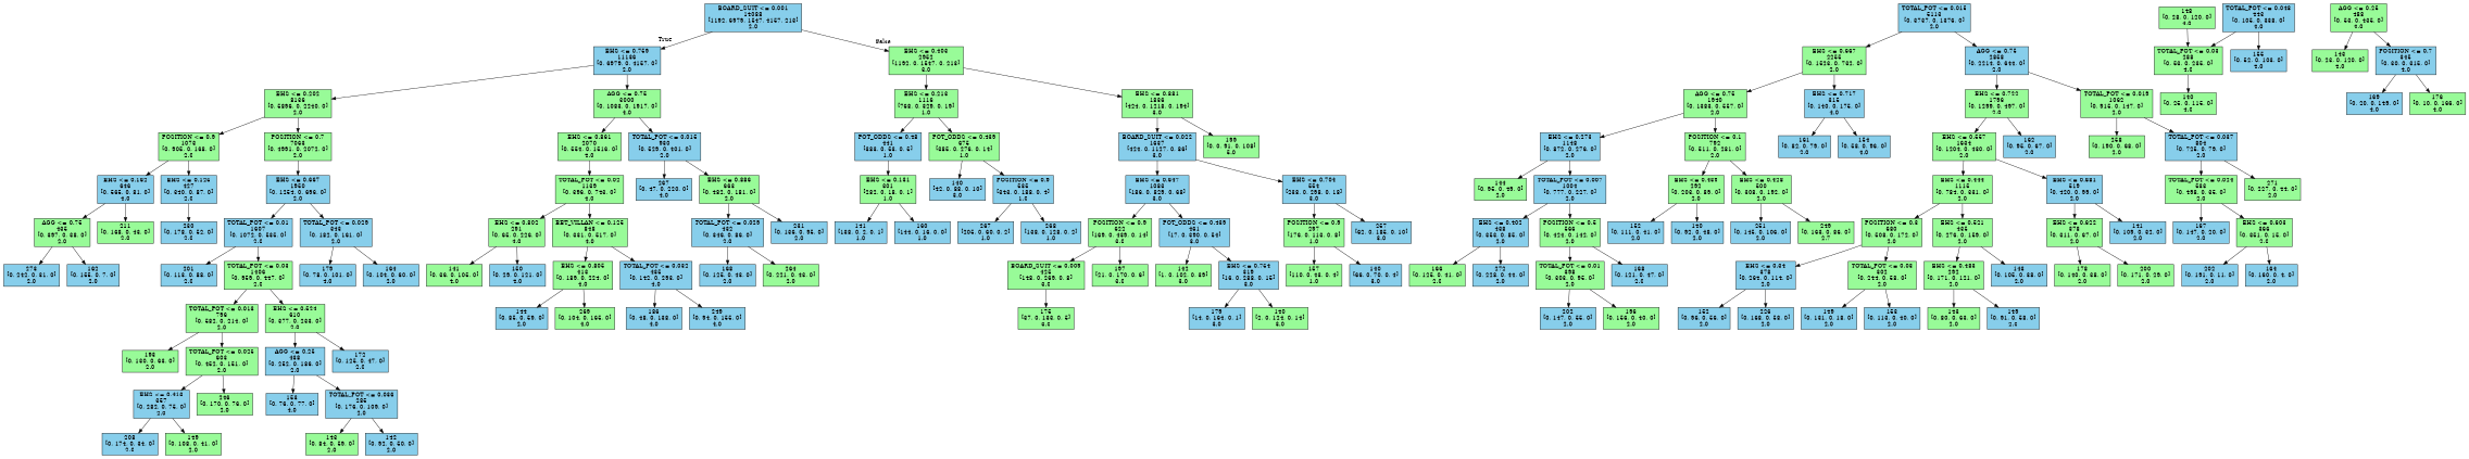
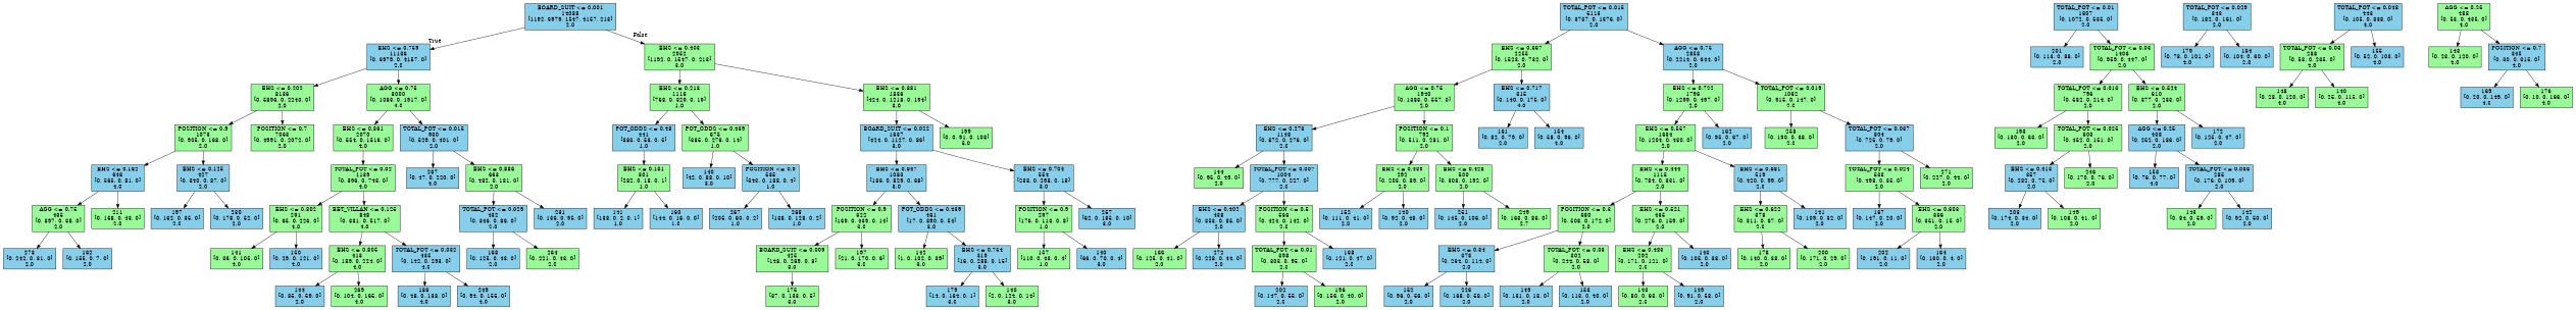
  digraph {
    node [fillcolor=skyblue shape=box style=filled]
    n1 [label="BOARD_SUIT <= 0.001\n14088\n[1192, 6979, 1547, 4157, 213]\n2.0"]
    n2 [label="EHS <= 0.759\n11136\n[0, 6979, 0, 4157, 0]\n2.0"]
    n3 [fillcolor=palegreen label="EHS <= 0.403\n2952\n[1192, 0, 1547, 0, 213]\n3.0"]
    n4 [fillcolor=palegreen label="EHS <= 0.202\n8136\n[0, 5896, 0, 2240, 0]\n2.0"]
    n5 [fillcolor=palegreen label="AGG <= 0.75\n3000\n[0, 1083, 0, 1917, 0]\n4.0"]
    n6 [fillcolor=palegreen label="EHS <= 0.213\n1116\n[768, 0, 329, 0, 19]\n1.0"]
    n7 [fillcolor=palegreen label="EHS <= 0.881\n1836\n[424, 0, 1218, 0, 194]\n3.0"]
    n8 [fillcolor=palegreen label="POSITION <= 0.9\n1073\n[0, 905, 0, 168, 0]\n2.0"]
    n9 [fillcolor=palegreen label="POSITION <= 0.7\n7063\n[0, 4991, 0, 2072, 0]\n2.0"]
    n10 [fillcolor=palegreen label="EHS <= 0.861\n2070\n[0, 554, 0, 1516, 0]\n4.0"]
    n11 [label="TOTAL_POT <= 0.015\n930\n[0, 529, 0, 401, 0]\n2.0"]
    n12 [label="EHS <= 0.162\n646\n[0, 565, 0, 81, 0]\n4.0"]
    n13 [label="EHS <= 0.125\n427\n[0, 340, 0, 87, 0]\n2.0"]
-   n14 [label="EHS <= 0.667\n1950\n[0, 1254, 0, 696, 0]\n2.0"]
    n15 [fillcolor=palegreen label="AGG <= 0.75\n435\n[0, 397, 0, 38, 0]\n2.0"]
    n16 [fillcolor=palegreen label="211\n[0, 168, 0, 43, 0]\n2.0"]
+   n17 [label="197\n[0, 162, 0, 35, 0]\n2.0"]
    n18 [label="230\n[0, 178, 0, 52, 0]\n2.0"]
    n19 [label="273\n[0, 242, 0, 31, 0]\n2.0"]
    n20 [label="162\n[0, 155, 0, 7, 0]\n2.0"]
    n21 [label="TOTAL_POT <= 0.015\n5113\n[0, 3737, 0, 1376, 0]\n2.0"]
    n22 [fillcolor=palegreen label="EHS <= 0.667\n2255\n[0, 1523, 0, 732, 0]\n2.0"]
    n23 [label="AGG <= 0.75\n2858\n[0, 2214, 0, 644, 0]\n2.0"]
    n24 [label="TOTAL_POT <= 0.01\n1607\n[0, 1072, 0, 535, 0]\n2.0"]
    n25 [label="TOTAL_POT <= 0.029\n343\n[0, 182, 0, 161, 0]\n2.0"]
    n26 [fillcolor=palegreen label="AGG <= 0.75\n1940\n[0, 1383, 0, 557, 0]\n2.0"]
    n27 [label="EHS <= 0.717\n315\n[0, 140, 0, 175, 0]\n4.0"]
    n28 [fillcolor=palegreen label="EHS <= 0.722\n1796\n[0, 1299, 0, 497, 0]\n2.0"]
    n29 [fillcolor=palegreen label="TOTAL_POT <= 0.019\n1062\n[0, 915, 0, 147, 0]\n2.0"]
    n30 [label="EHS <= 0.273\n1148\n[0, 872, 0, 276, 0]\n2.0"]
    n31 [fillcolor=palegreen label="POSITION <= 0.1\n792\n[0, 511, 0, 281, 0]\n2.0"]
    n32 [label="161\n[0, 82, 0, 79, 0]\n2.0"]
    n33 [label="154\n[0, 58, 0, 96, 0]\n4.0"]
    n34 [fillcolor=palegreen label="144\n[0, 95, 0, 49, 0]\n2.0"]
    n35 [label="TOTAL_POT <= 0.007\n1004\n[0, 777, 0, 227, 0]\n2.0"]
    n36 [fillcolor=palegreen label="EHS <= 0.439\n292\n[0, 203, 0, 89, 0]\n2.0"]
    n37 [fillcolor=palegreen label="EHS <= 0.428\n500\n[0, 308, 0, 192, 0]\n2.0"]
    n38 [label="EHS <= 0.402\n438\n[0, 353, 0, 85, 0]\n2.0"]
    n39 [fillcolor=palegreen label="POSITION <= 0.5\n566\n[0, 424, 0, 142, 0]\n2.0"]
    n40 [fillcolor=palegreen label="166\n[0, 125, 0, 41, 0]\n2.0"]
    n41 [label="272\n[0, 228, 0, 44, 0]\n2.0"]
    n42 [fillcolor=palegreen label="TOTAL_POT <= 0.01\n398\n[0, 303, 0, 95, 0]\n2.0"]
    n43 [label="168\n[0, 121, 0, 47, 0]\n2.0"]
    n44 [label="202\n[0, 147, 0, 55, 0]\n2.0"]
    n45 [fillcolor=palegreen label="196\n[0, 156, 0, 40, 0]\n2.0"]
    n46 [label="152\n[0, 111, 0, 41, 0]\n2.0"]
    n47 [label="140\n[0, 92, 0, 48, 0]\n2.0"]
    n48 [label="251\n[0, 145, 0, 106, 0]\n2.0"]
    n49 [fillcolor=palegreen label="249\n[0, 163, 0, 86, 0]\n2.7"]
    n50 [fillcolor=palegreen label="EHS <= 0.557\n1634\n[0, 1204, 0, 430, 0]\n2.0"]
    n51 [label="162\n[0, 95, 0, 67, 0]\n2.0"]
    n52 [fillcolor=palegreen label="258\n[0, 190, 0, 68, 0]\n2.0"]
    n53 [label="TOTAL_POT <= 0.037\n804\n[0, 725, 0, 79, 0]\n2.0"]
    n54 [fillcolor=palegreen label="EHS <= 0.444\n1115\n[0, 784, 0, 331, 0]\n2.0"]
    n55 [label="EHS <= 0.681\n519\n[0, 420, 0, 99, 0]\n2.0"]
    n56 [fillcolor=palegreen label="POSITION <= 0.3\n680\n[0, 508, 0, 172, 0]\n2.0"]
    n57 [fillcolor=palegreen label="EHS <= 0.521\n435\n[0, 276, 0, 159, 0]\n2.0"]
    n58 [fillcolor=palegreen label="EHS <= 0.622\n378\n[0, 311, 0, 67, 0]\n2.0"]
    n59 [label="141\n[0, 109, 0, 32, 0]\n2.0"]
    n60 [label="EHS <= 0.34\n378\n[0, 264, 0, 114, 0]\n2.0"]
    n61 [fillcolor=palegreen label="TOTAL_POT <= 0.03\n302\n[0, 244, 0, 58, 0]\n2.0"]
    n62 [fillcolor=palegreen label="EHS <= 0.483\n292\n[0, 171, 0, 121, 0]\n2.0"]
    n63 [label="143\n[0, 105, 0, 38, 0]\n2.0"]
    n64 [label="152\n[0, 96, 0, 56, 0]\n2.0"]
    n65 [label="226\n[0, 168, 0, 58, 0]\n2.0"]
    n66 [label="149\n[0, 131, 0, 18, 0]\n2.0"]
    n67 [label="153\n[0, 113, 0, 40, 0]\n2.0"]
    n68 [fillcolor=palegreen label="143\n[0, 80, 0, 63, 0]\n2.0"]
    n69 [label="149\n[0, 91, 0, 58, 0]\n2.0"]
    n70 [fillcolor=palegreen label="178\n[0, 140, 0, 38, 0]\n2.0"]
    n71 [fillcolor=palegreen label="200\n[0, 171, 0, 29, 0]\n2.0"]
    n72 [fillcolor=palegreen label="TOTAL_POT <= 0.024\n533\n[0, 498, 0, 35, 0]\n2.0"]
    n73 [fillcolor=palegreen label="271\n[0, 227, 0, 44, 0]\n2.0"]
    n74 [label="167\n[0, 147, 0, 20, 0]\n2.0"]
    n75 [fillcolor=palegreen label="EHS <= 0.603\n366\n[0, 351, 0, 15, 0]\n2.0"]
    n76 [label="202\n[0, 191, 0, 11, 0]\n2.0"]
    n77 [label="164\n[0, 160, 0, 4, 0]\n2.0"]
    n78 [label="201\n[0, 113, 0, 88, 0]\n2.0"]
    n79 [fillcolor=palegreen label="TOTAL_POT <= 0.03\n1406\n[0, 959, 0, 447, 0]\n2.0"]
    n80 [label="179\n[0, 78, 0, 101, 0]\n4.0"]
    n81 [label="164\n[0, 104, 0, 60, 0]\n2.0"]
    n82 [fillcolor=palegreen label="TOTAL_POT <= 0.013\n796\n[0, 582, 0, 214, 0]\n2.0"]
    n83 [fillcolor=palegreen label="EHS <= 0.524\n610\n[0, 377, 0, 233, 0]\n2.0"]
    n84 [fillcolor=palegreen label="193\n[0, 130, 0, 63, 0]\n2.0"]
    n85 [fillcolor=palegreen label="TOTAL_POT <= 0.025\n603\n[0, 452, 0, 151, 0]\n2.0"]
    n86 [label="AGG <= 0.25\n438\n[0, 252, 0, 186, 0]\n2.0"]
    n87 [label="172\n[0, 125, 0, 47, 0]\n2.0"]
    n88 [label="EHS <= 0.413\n357\n[0, 282, 0, 75, 0]\n2.0"]
    n89 [fillcolor=palegreen label="246\n[0, 170, 0, 76, 0]\n2.0"]
    n90 [label="208\n[0, 174, 0, 34, 0]\n2.0"]
    n91 [fillcolor=palegreen label="149\n[0, 108, 0, 41, 0]\n2.0"]
    n92 [label="153\n[0, 76, 0, 77, 0]\n4.0"]
    n93 [label="TOTAL_POT <= 0.036\n285\n[0, 176, 0, 109, 0]\n2.0"]
    n94 [fillcolor=palegreen label="143\n[0, 84, 0, 59, 0]\n2.0"]
    n95 [label="142\n[0, 92, 0, 50, 0]\n2.0"]
    n96 [fillcolor=palegreen label="TOTAL_POT <= 0.02\n1139\n[0, 396, 0, 743, 0]\n4.0"]
    n97 [label="267\n[0, 47, 0, 220, 0]\n4.0"]
    n98 [fillcolor=palegreen label="EHS <= 0.886\n663\n[0, 482, 0, 181, 0]\n2.0"]
    n99 [fillcolor=palegreen label="EHS <= 0.802\n291\n[0, 65, 0, 226, 0]\n4.0"]
    n100 [fillcolor=palegreen label="BET_VILLAN <= 0.125\n848\n[0, 331, 0, 517, 0]\n4.0"]
    n101 [fillcolor=palegreen label="141\n[0, 36, 0, 105, 0]\n4.0"]
    n102 [label="150\n[0, 29, 0, 121, 0]\n4.0"]
    n103 [fillcolor=palegreen label="EHS <= 0.805\n413\n[0, 189, 0, 224, 0]\n4.0"]
    n104 [label="TOTAL_POT <= 0.032\n435\n[0, 142, 0, 293, 0]\n4.0"]
    n105 [label="144\n[0, 85, 0, 59, 0]\n2.0"]
    n106 [fillcolor=palegreen label="269\n[0, 104, 0, 165, 0]\n4.0"]
    n107 [label="186\n[0, 48, 0, 138, 0]\n4.0"]
    n108 [label="249\n[0, 94, 0, 155, 0]\n4.0"]
    n109 [label="TOTAL_POT <= 0.048\n443\n[0, 105, 0, 338, 0]\n4.0"]
    n110 [fillcolor=palegreen label="TOTAL_POT <= 0.03\n288\n[0, 53, 0, 235, 0]\n4.0"]
    n111 [label="155\n[0, 52, 0, 103, 0]\n4.0"]
    n112 [fillcolor=palegreen label="AGG <= 0.25\n488\n[0, 53, 0, 435, 0]\n4.0"]
    n113 [fillcolor=palegreen label="143\n[0, 23, 0, 120, 0]\n4.0"]
    n114 [label="POSITION <= 0.7\n345\n[0, 30, 0, 315, 0]\n4.0"]
    n115 [fillcolor=palegreen label="148\n[0, 28, 0, 120, 0]\n4.0"]
    n116 [fillcolor=palegreen label="140\n[0, 25, 0, 115, 0]\n4.0"]
    n117 [label="169\n[0, 20, 0, 149, 0]\n4.0"]
    n118 [fillcolor=palegreen label="176\n[0, 10, 0, 166, 0]\n4.0"]
    n119 [label="TOTAL_POT <= 0.029\n432\n[0, 346, 0, 86, 0]\n2.0"]
    n120 [label="231\n[0, 136, 0, 95, 0]\n2.0"]
    n121 [label="168\n[0, 125, 0, 43, 0]\n2.0"]
    n122 [fillcolor=palegreen label="264\n[0, 221, 0, 43, 0]\n2.0"]
    n123 [label="POT_ODDS <= 0.48\n441\n[383, 0, 53, 0, 5]\n1.0"]
    n124 [fillcolor=palegreen label="POT_ODDS <= 0.439\n675\n[385, 0, 276, 0, 14]\n1.0"]
    n125 [label="BOARD_SUIT <= 0.022\n1637\n[424, 0, 1127, 0, 86]\n3.0"]
    n126 [fillcolor=palegreen label="199\n[0, 0, 91, 0, 108]\n5.0"]
    n127 [fillcolor=palegreen label="EHS <= 0.131\n301\n[282, 0, 18, 0, 1]\n1.0"]
    n128 [label="140\n[42, 0, 88, 0, 10]\n3.0"]
    n129 [label="POSITION <= 0.9\n535\n[343, 0, 188, 0, 4]\n1.0"]
    n130 [label="141\n[138, 0, 2, 0, 1]\n1.0"]
    n131 [label="160\n[144, 0, 16, 0, 0]\n1.0"]
    n132 [label="267\n[205, 0, 60, 0, 2]\n1.0"]
    n133 [label="268\n[138, 0, 128, 0, 2]\n1.0"]
    n134 [label="EHS <= 0.647\n1083\n[186, 0, 829, 0, 68]\n3.0"]
    n135 [label="EHS <= 0.704\n554\n[238, 0, 298, 0, 18]\n3.0"]
    n136 [fillcolor=palegreen label="POSITION <= 0.9\n622\n[169, 0, 439, 0, 14]\n3.0"]
    n137 [label="POT_ODDS <= 0.439\n461\n[17, 0, 390, 0, 54]\n3.0"]
    n138 [fillcolor=palegreen label="POSITION <= 0.9\n297\n[176, 0, 113, 0, 8]\n1.0"]
    n139 [label="257\n[62, 0, 185, 0, 10]\n3.0"]
    n140 [fillcolor=palegreen label="BOARD_SUIT <= 0.009\n425\n[148, 0, 269, 0, 8]\n3.0"]
    n141 [fillcolor=palegreen label="197\n[21, 0, 170, 0, 6]\n3.0"]
    n142 [fillcolor=palegreen label="142\n[1, 0, 102, 0, 39]\n3.0"]
    n143 [label="EHS <= 0.754\n319\n[16, 0, 288, 0, 15]\n3.0"]
    n144 [fillcolor=palegreen label="175\n[37, 0, 133, 0, 5]\n3.0"]
    n145 [label="179\n[14, 0, 164, 0, 1]\n3.0"]
    n146 [fillcolor=palegreen label="140\n[2, 0, 124, 0, 14]\n3.0"]
    n147 [fillcolor=palegreen label="157\n[110, 0, 43, 0, 4]\n1.0"]
    n148 [label="140\n[66, 0, 70, 0, 4]\n3.0"]
    n1 -> n2 [headlabel=True labelangle=45 labeldistance=2.5]
    n1 -> n3 [headlabel=False labelangle=-45 labeldistance=2.5]
    n2 -> n4
    n2 -> n5
    n3 -> n6
    n3 -> n7
    n4 -> n8
    n4 -> n9
    n5 -> n10
    n5 -> n11
    n6 -> n123
    n6 -> n124
    n7 -> n125
    n7 -> n126
    n8 -> n12
    n8 -> n13
-   n9 -> n14
    n10 -> n96
    n11 -> n97
    n11 -> n98
    n12 -> n15
    n12 -> n16
+   n13 -> n17
    n13 -> n18
-   n14 -> n24
-   n14 -> n25
    n15 -> n19
    n15 -> n20
    n21 -> n22
    n21 -> n23
    n22 -> n26
    n22 -> n27
    n23 -> n28
    n23 -> n29
    n24 -> n78
    n24 -> n79
    n25 -> n80
    n25 -> n81
    n26 -> n30
    n26 -> n31
    n27 -> n32
    n27 -> n33
    n28 -> n50
    n28 -> n51
    n29 -> n52
    n29 -> n53
    n30 -> n34
    n30 -> n35
    n31 -> n36
    n31 -> n37
    n35 -> n38
    n35 -> n39
    n36 -> n46
    n36 -> n47
    n37 -> n48
    n37 -> n49
    n38 -> n40
    n38 -> n41
    n39 -> n42
    n39 -> n43
    n42 -> n44
    n42 -> n45
    n50 -> n54
    n50 -> n55
    n53 -> n72
    n53 -> n73
    n54 -> n56
    n54 -> n57
    n55 -> n58
    n55 -> n59
    n56 -> n60
    n56 -> n61
    n57 -> n62
    n57 -> n63
    n58 -> n70
    n58 -> n71
    n60 -> n64
    n60 -> n65
    n61 -> n66
    n61 -> n67
    n62 -> n68
    n62 -> n69
    n72 -> n74
    n72 -> n75
    n75 -> n76
    n75 -> n77
    n79 -> n82
    n79 -> n83
    n82 -> n84
    n82 -> n85
    n83 -> n86
    n83 -> n87
    n85 -> n88
    n85 -> n89
    n86 -> n92
    n86 -> n93
    n88 -> n90
    n88 -> n91
    n93 -> n94
    n93 -> n95
    n96 -> n99
    n96 -> n100
    n98 -> n119
    n98 -> n120
    n99 -> n101
    n99 -> n102
    n100 -> n103
    n100 -> n104
    n103 -> n105
    n103 -> n106
    n104 -> n107
    n104 -> n108
    n109 -> n110
    n109 -> n111
-   n115 -> n110
+   n110 -> n115
    n110 -> n116
    n112 -> n113
    n112 -> n114
    n114 -> n117
    n114 -> n118
    n119 -> n121
    n119 -> n122
    n123 -> n127
    n124 -> n128
    n124 -> n129
    n125 -> n134
    n125 -> n135
    n127 -> n130
    n127 -> n131
    n129 -> n132
    n129 -> n133
    n134 -> n136
    n134 -> n137
    n135 -> n138
    n135 -> n139
    n136 -> n140
    n136 -> n141
    n137 -> n142
    n137 -> n143
    n138 -> n147
    n138 -> n148
    n140 -> n144
    n143 -> n145
    n143 -> n146
  }
